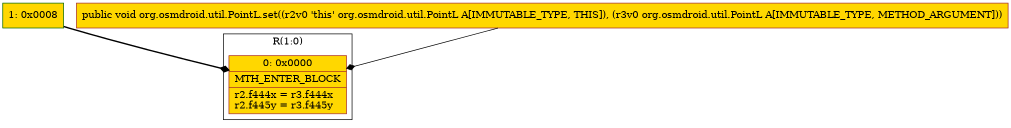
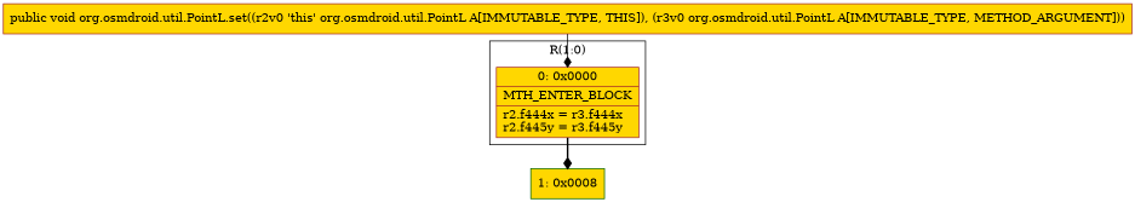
  digraph {
    node [color=brown shape=record style=filled fillcolor=gold]
    edge [arrowhead=diamond]
    n1 [label="{0\:\ 0x0000|MTH_ENTER_BLOCK\l|r2.f444x = r3.f444x\lr2.f445y = r3.f445y\l}"]
    n2 [color=darkgreen label="{1\:\ 0x0008}"]
    n3 [label="{public void org.osmdroid.util.PointL.set((r2v0 'this' org.osmdroid.util.PointL A[IMMUTABLE_TYPE, THIS]), (r3v0 org.osmdroid.util.PointL A[IMMUTABLE_TYPE, METHOD_ARGUMENT])) }"]
    subgraph cluster_1 {
      label="R(1:0)"
      n1
    }
-   n2 -> n1 [style=bold]
+   n1 -> n2 [style=bold]
    n3 -> n1 [style=solid]
  }
